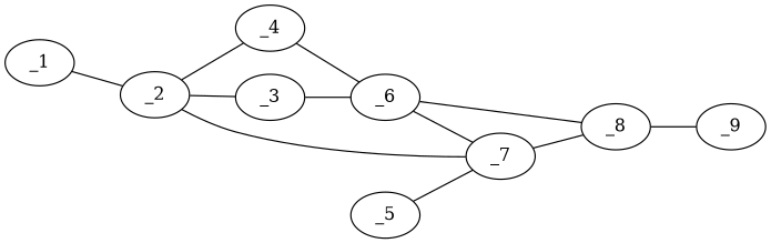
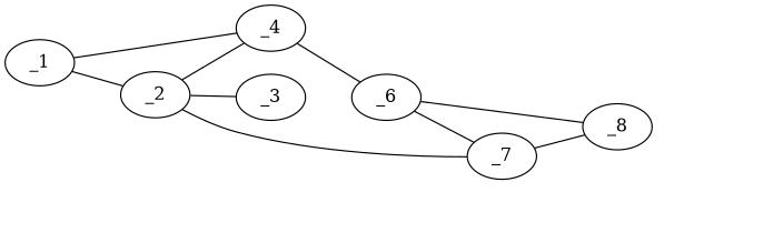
  graph {
    rankdir=LR
    node [x=104]
    edge [valence=1]
    _1 [x=44 y=37]
    _2 [x=94 y=25]
    _4 [y=57]
-   _5 [y=79]
    _7 [x=120 y=69]
-   _9 [x=125 y=98]
    _3 [x=102 y=28]
    _6 [x=112 y=44]
    _8 [x=124 y=91]
    _1 -- _2
+   _1 -- _4
    _2 -- _4 [valence=2]
    _2 -- _7 [valence=2]
    _2 -- _3
    _4 -- _6
-   _5 -- _7
    _7 -- _8
-   _3 -- _6
    _6 -- _7
    _6 -- _8
-   _8 -- _9
  }
